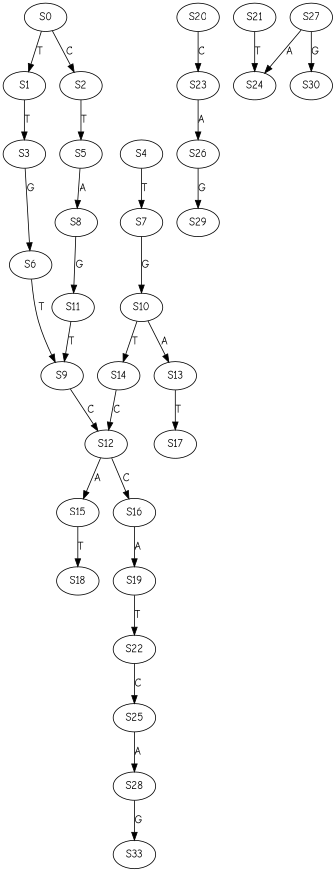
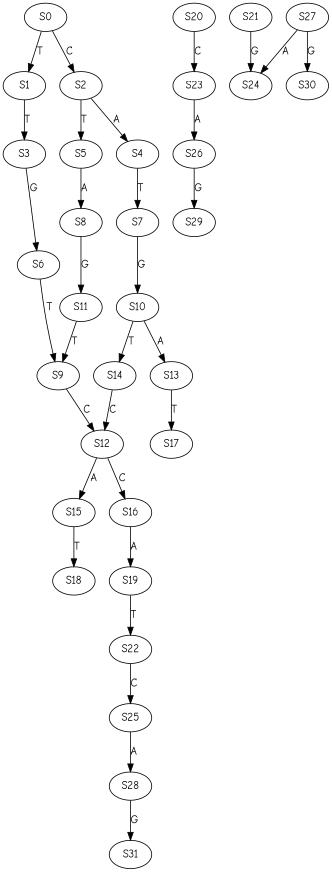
  strict digraph {
    fontname="Comic Neue"
    node [fontname="Comic Neue"]
    edge [fontname="Comic Neue"]
    S0
    S1
    S2
    S3
    S4
    S5
    S6
    S7
    S8
    S9
    S10
    S11
    S12
    S13
    S14
    S15
    S16
    S17
    S18
    S19
    S22
    S20
    S23
    S21
    S24
    S25
    S26
    S28
    S29
    S27
    S30
-   S31 [label=S33]
+   S31
    S0 -> S1 [label=T]
    S0 -> S2 [label=C]
    S1 -> S3 [label=T]
+   S2 -> S4 [label=A]
    S2 -> S5 [label=T]
    S3 -> S6 [label=G]
    S4 -> S7 [label=T]
    S5 -> S8 [label=A]
    S6 -> S9 [label=T]
    S7 -> S10 [label=G]
    S8 -> S11 [label=G]
    S9 -> S12 [label=C]
    S10 -> S13 [label=A]
    S10 -> S14 [label=T]
    S11 -> S9 [label=T]
    S12 -> S15 [label=A]
    S12 -> S16 [label=C]
    S13 -> S17 [label=T]
    S14 -> S12 [label=C]
    S15 -> S18 [label=T]
    S16 -> S19 [label=A]
    S19 -> S22 [label=T]
    S22 -> S25 [label=C]
    S20 -> S23 [label=C]
    S23 -> S26 [label=A]
-   S21 -> S24 [label=T]
+   S21 -> S24 [label=G]
    S25 -> S28 [label=A]
    S26 -> S29 [label=G]
    S28 -> S31 [label=G]
    S27 -> S24 [label=A]
    S27 -> S30 [label=G]
  }
